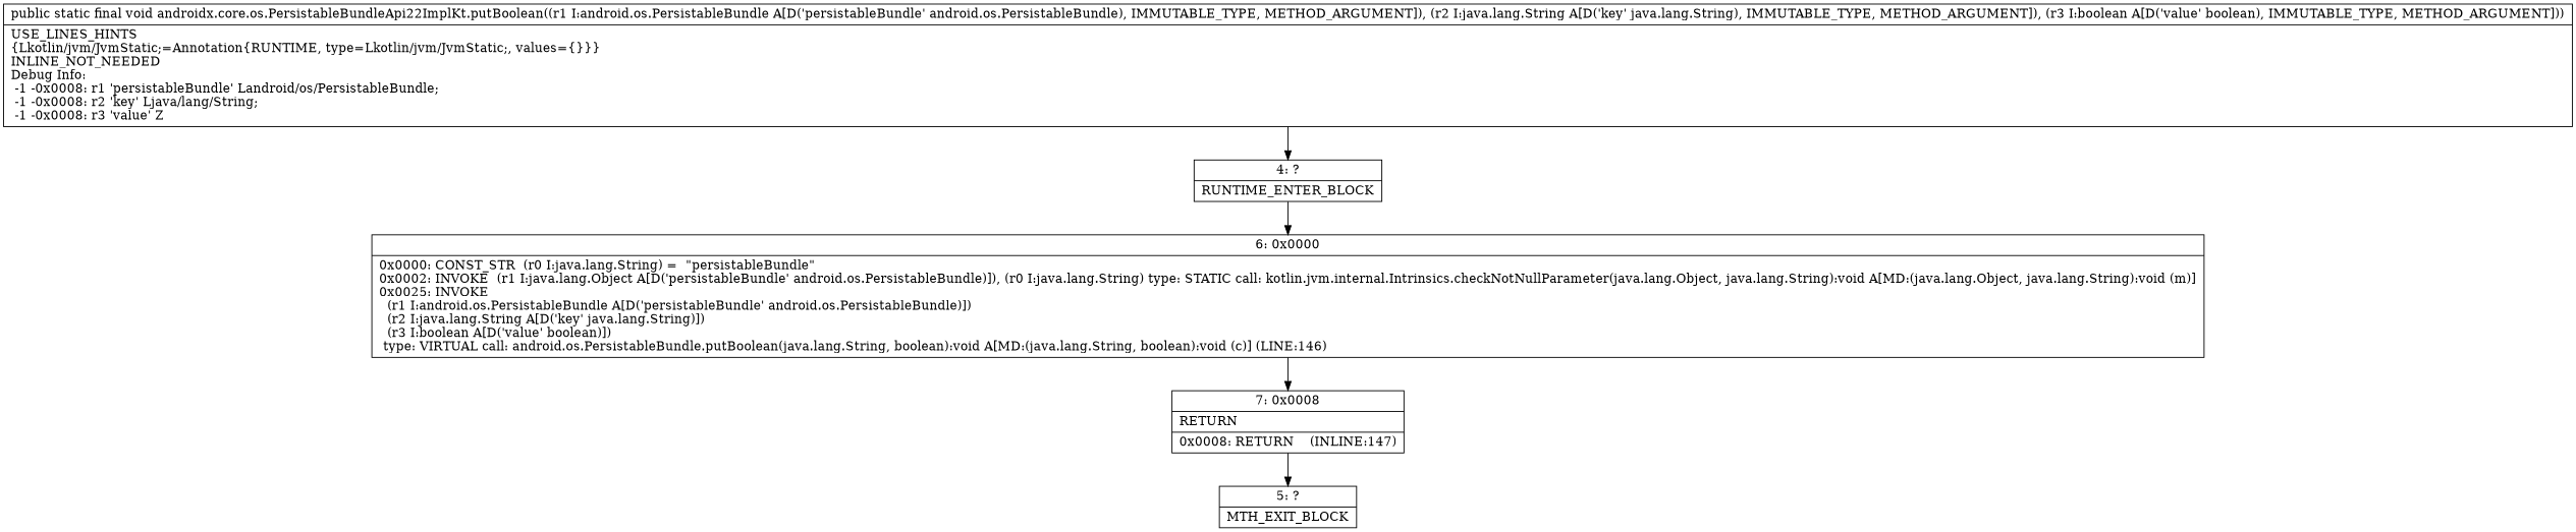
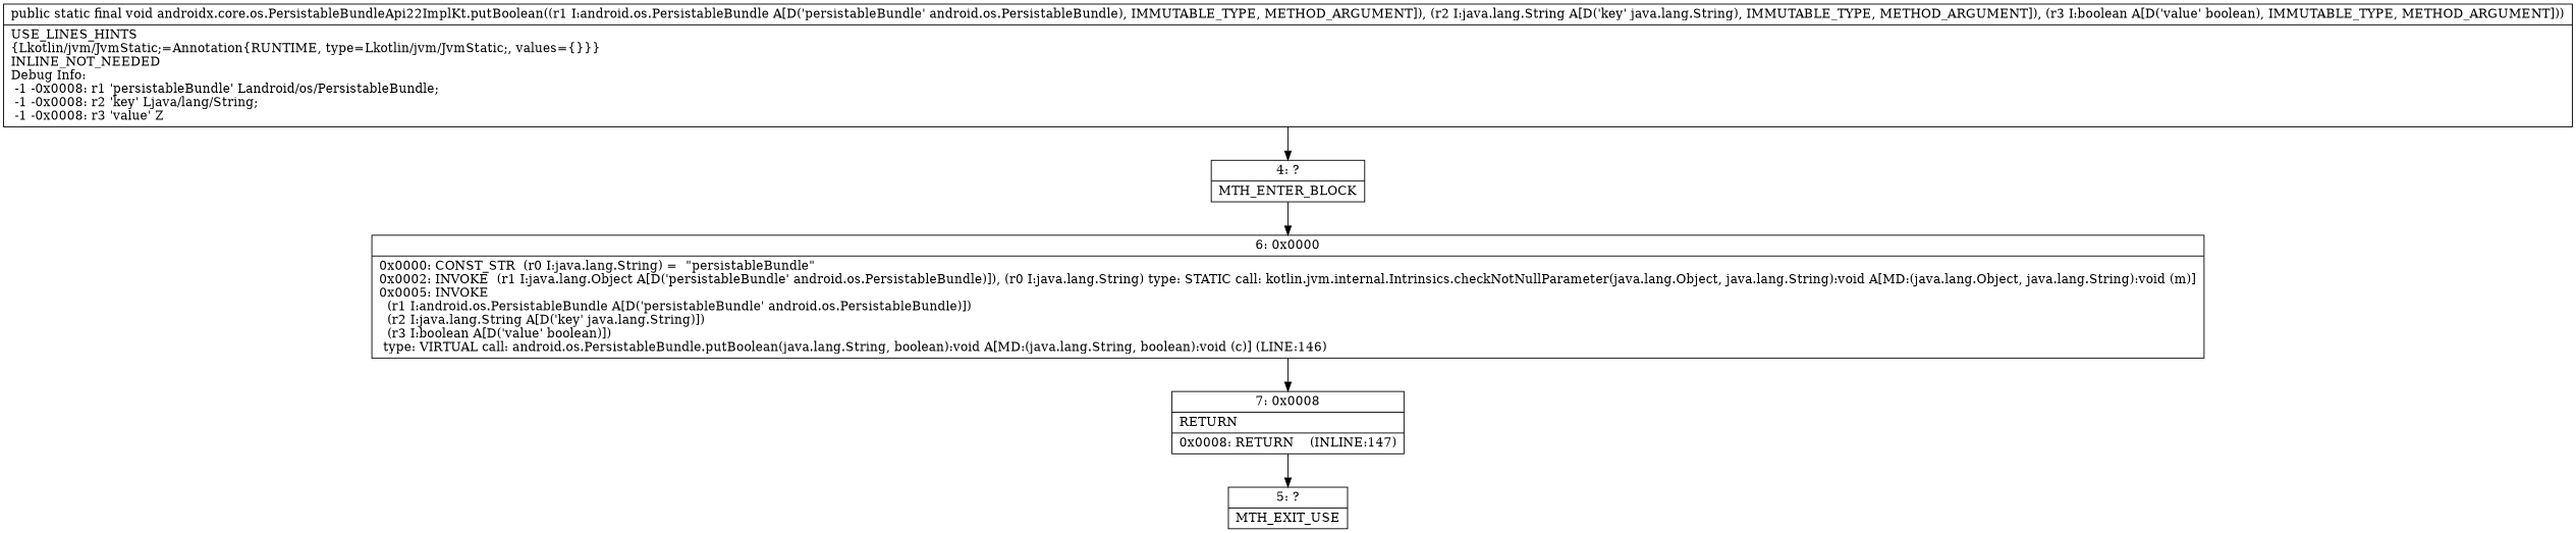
  digraph {
    node [shape=record]
-   n1 [label="{4\:\ ?|RUNTIME_ENTER_BLOCK\l}"]
-   n2 [label="{6\:\ 0x0000|0x0000: CONST_STR  (r0 I:java.lang.String) =  \"persistableBundle\" \l0x0002: INVOKE  (r1 I:java.lang.Object A[D('persistableBundle' android.os.PersistableBundle)]), (r0 I:java.lang.String) type: STATIC call: kotlin.jvm.internal.Intrinsics.checkNotNullParameter(java.lang.Object, java.lang.String):void A[MD:(java.lang.Object, java.lang.String):void (m)]\l0x0025: INVOKE  \l  (r1 I:android.os.PersistableBundle A[D('persistableBundle' android.os.PersistableBundle)])\l  (r2 I:java.lang.String A[D('key' java.lang.String)])\l  (r3 I:boolean A[D('value' boolean)])\l type: VIRTUAL call: android.os.PersistableBundle.putBoolean(java.lang.String, boolean):void A[MD:(java.lang.String, boolean):void (c)] (LINE:146)\l}"]
+   n1 [label="{4\:\ ?|MTH_ENTER_BLOCK\l}"]
+   n2 [label="{6\:\ 0x0000|0x0000: CONST_STR  (r0 I:java.lang.String) =  \"persistableBundle\" \l0x0002: INVOKE  (r1 I:java.lang.Object A[D('persistableBundle' android.os.PersistableBundle)]), (r0 I:java.lang.String) type: STATIC call: kotlin.jvm.internal.Intrinsics.checkNotNullParameter(java.lang.Object, java.lang.String):void A[MD:(java.lang.Object, java.lang.String):void (m)]\l0x0005: INVOKE  \l  (r1 I:android.os.PersistableBundle A[D('persistableBundle' android.os.PersistableBundle)])\l  (r2 I:java.lang.String A[D('key' java.lang.String)])\l  (r3 I:boolean A[D('value' boolean)])\l type: VIRTUAL call: android.os.PersistableBundle.putBoolean(java.lang.String, boolean):void A[MD:(java.lang.String, boolean):void (c)] (LINE:146)\l}"]
    n3 [label="{7\:\ 0x0008|RETURN\l|0x0008: RETURN    (INLINE:147)\l}"]
-   n4 [label="{5\:\ ?|MTH_EXIT_BLOCK\l}"]
+   n4 [label="{5\:\ ?|MTH_EXIT_USE\l}"]
    n5 [label="{public static final void androidx.core.os.PersistableBundleApi22ImplKt.putBoolean((r1 I:android.os.PersistableBundle A[D('persistableBundle' android.os.PersistableBundle), IMMUTABLE_TYPE, METHOD_ARGUMENT]), (r2 I:java.lang.String A[D('key' java.lang.String), IMMUTABLE_TYPE, METHOD_ARGUMENT]), (r3 I:boolean A[D('value' boolean), IMMUTABLE_TYPE, METHOD_ARGUMENT]))  | USE_LINES_HINTS\l\{Lkotlin\/jvm\/JvmStatic;=Annotation\{RUNTIME, type=Lkotlin\/jvm\/JvmStatic;, values=\{\}\}\}\lINLINE_NOT_NEEDED\lDebug Info:\l  \-1 \-0x0008: r1 'persistableBundle' Landroid\/os\/PersistableBundle;\l  \-1 \-0x0008: r2 'key' Ljava\/lang\/String;\l  \-1 \-0x0008: r3 'value' Z\l}"]
    n1 -> n2
    n2 -> n3
    n3 -> n4
    n5 -> n1
  }
